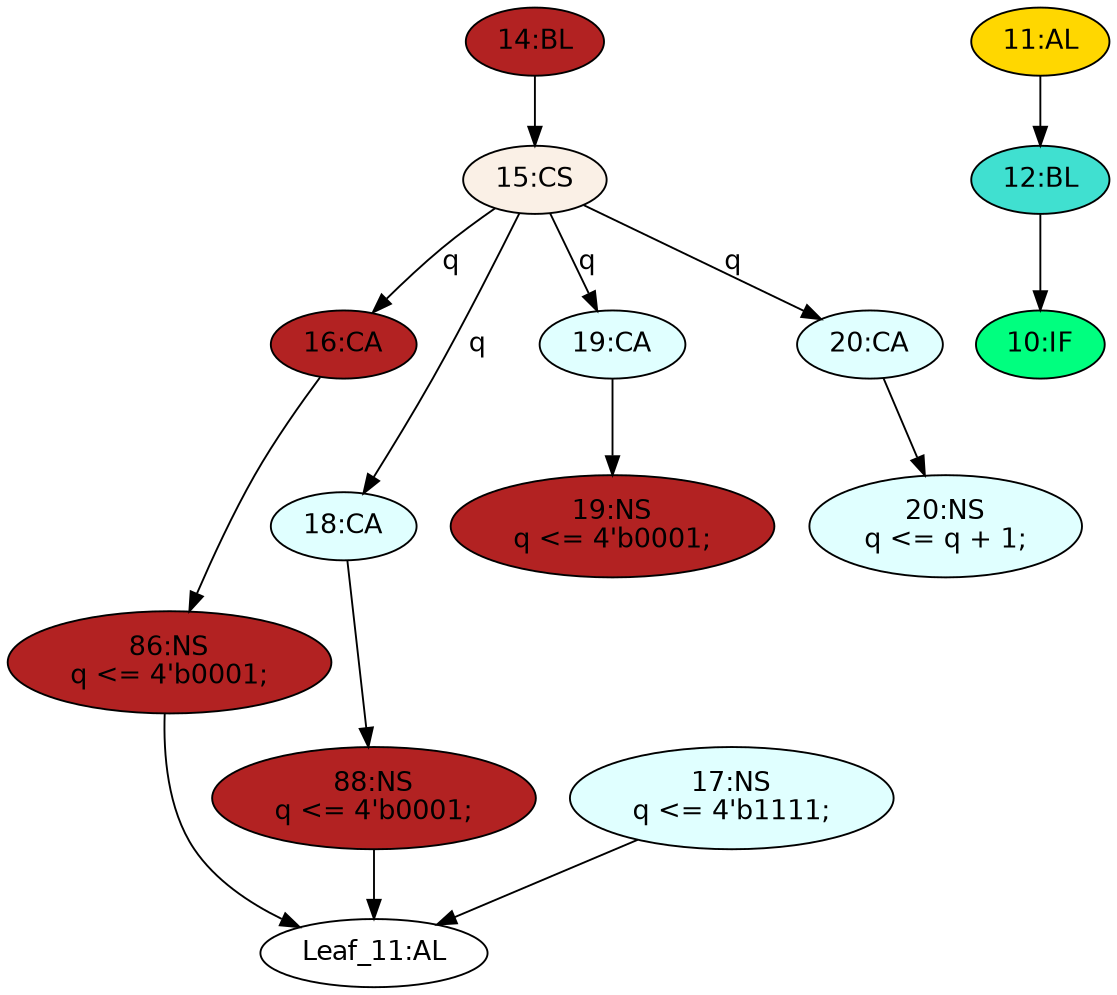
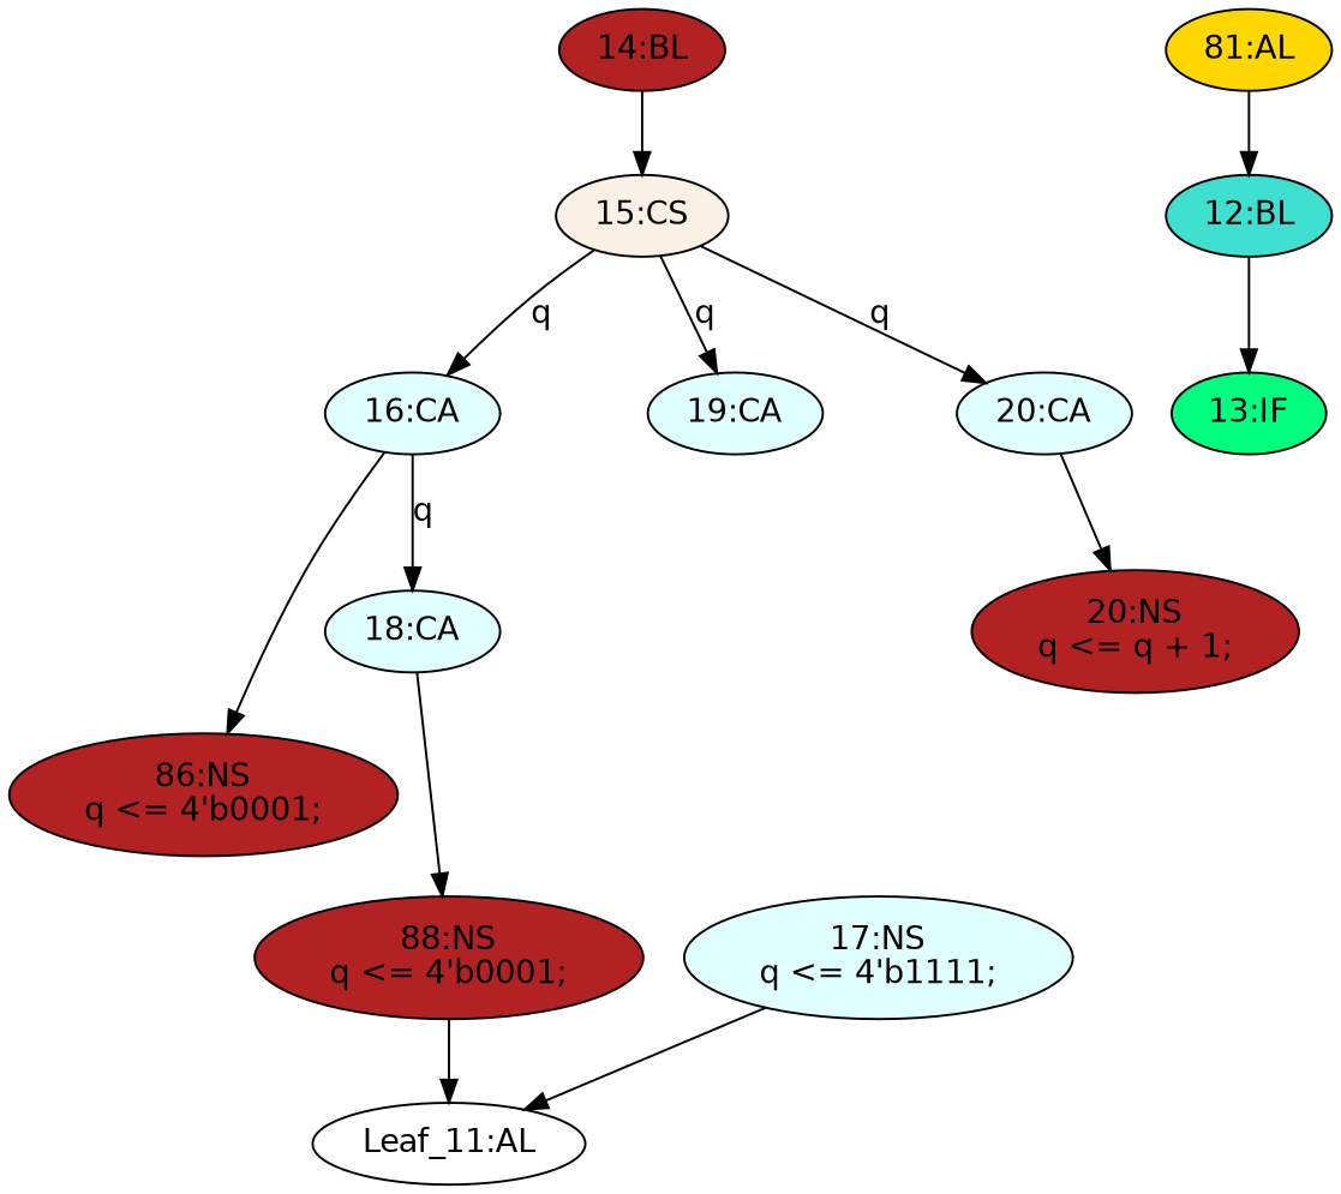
  strict digraph {
    fontname="DejaVu Sans"
    node [fillcolor=lightcyan fontname="DejaVu Sans" statements="[]" style=filled typ=NonblockingSubstitution]
    edge [cond="[]" fontname="DejaVu Sans" lineno=None]
-   n1 [ast="<pyverilog.vparser.ast.Case object at 0x7f3b13ea4750>" fillcolor=firebrick label="16:CA" typ=Case]
+   n1 [ast="<pyverilog.vparser.ast.Case object at 0x7f3b13ea4750>" label="16:CA" typ=Case]
    n2 [ast="<pyverilog.vparser.ast.NonblockingSubstitution object at 0x7f3b13ea47d0>" fillcolor=firebrick label="86:NS\nq <= 4'b0001;" statements="[<pyverilog.vparser.ast.NonblockingSubstitution object at 0x7f3b13ea47d0>]"]
    n3 [def_var="['q']" label="Leaf_11:AL" fillcolor="" statements="" style="" typ=""]
    n4 [ast="<pyverilog.vparser.ast.Block object at 0x7f3b13ea4650>" fillcolor=firebrick label="14:BL" typ=Block]
    n5 [ast="<pyverilog.vparser.ast.CaseStatement object at 0x7f3b13ea4690>" fillcolor=linen label="15:CS" typ=CaseStatement]
    n6 [ast="<pyverilog.vparser.ast.Case object at 0x7f3b13ea4b90>" label="19:CA" typ=Case]
    n7 [ast="<pyverilog.vparser.ast.Case object at 0x7f3b13ea4ad0>" label="18:CA" typ=Case]
    n8 [ast="<pyverilog.vparser.ast.Case object at 0x7f3b13ea4c50>" label="20:CA" typ=Case]
-   n9 [ast="<pyverilog.vparser.ast.NonblockingSubstitution object at 0x7f3b13ea4290>" fillcolor=firebrick label="19:NS\nq <= 4'b0001;" statements="[<pyverilog.vparser.ast.NonblockingSubstitution object at 0x7f3b13ea4290>]"]
    n10 [ast="<pyverilog.vparser.ast.NonblockingSubstitution object at 0x7f3b13ea4510>" fillcolor=firebrick label="88:NS\nq <= 4'b0001;" statements="[<pyverilog.vparser.ast.NonblockingSubstitution object at 0x7f3b13ea4510>]"]
-   n11 [ast="<pyverilog.vparser.ast.NonblockingSubstitution object at 0x7f3b13ea4c90>" label="20:NS\nq <= q + 1;" statements="[<pyverilog.vparser.ast.NonblockingSubstitution object at 0x7f3b13ea4c90>]"]
-   n12 [ast="<pyverilog.vparser.ast.IfStatement object at 0x7f3b13ea6050>" fillcolor=springgreen label="10:IF" typ=IfStatement]
+   n11 [ast="<pyverilog.vparser.ast.NonblockingSubstitution object at 0x7f3b13ea4c90>" fillcolor=firebrick label="20:NS\nq <= q + 1;" statements="[<pyverilog.vparser.ast.NonblockingSubstitution object at 0x7f3b13ea4c90>]"]
+   n12 [ast="<pyverilog.vparser.ast.IfStatement object at 0x7f3b13ea6050>" fillcolor=springgreen label="13:IF" typ=IfStatement]
    n13 [ast="<pyverilog.vparser.ast.NonblockingSubstitution object at 0x7f3b13ea4990>" label="17:NS\nq <= 4'b1111;" statements="[<pyverilog.vparser.ast.NonblockingSubstitution object at 0x7f3b13ea4990>]"]
    n14 [ast="<pyverilog.vparser.ast.Block object at 0x7f3b13ea4fd0>" fillcolor=turquoise label="12:BL" typ=Block]
-   n15 [ast="<pyverilog.vparser.ast.Always object at 0x7f3b13ea4e90>" clk_sens=True fillcolor=gold label="11:AL" sens="['clk']" typ=Always use_var="['q', 'reset']"]
+   n15 [ast="<pyverilog.vparser.ast.Always object at 0x7f3b13ea4e90>" clk_sens=True fillcolor=gold label="81:AL" sens="['clk']" typ=Always use_var="['q', 'reset']"]
    n1 -> n2
-   n2 -> n3
    n4 -> n5
    n5 -> n1 [cond="['q']" label=q lineno=15]
    n5 -> n6 [cond="['q']" label=q lineno=15]
-   n5 -> n7 [cond="['q']" label=q lineno=15]
+   n1 -> n7 [cond="['q']" label=q lineno=15]
    n5 -> n8 [cond="['q']" label=q lineno=15]
-   n6 -> n9
    n7 -> n10
    n8 -> n11
    n10 -> n3
    n13 -> n3
    n14 -> n12
    n15 -> n14
  }
